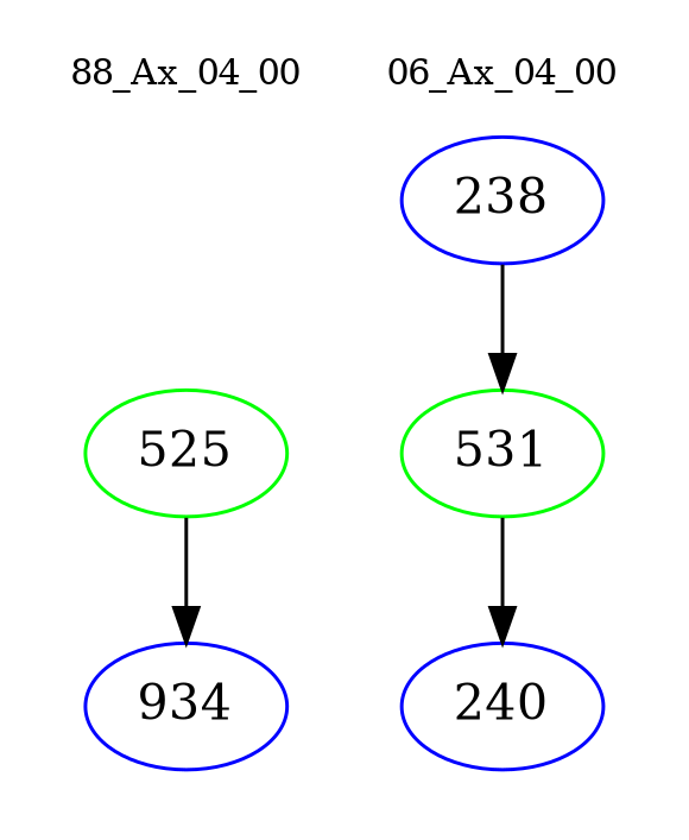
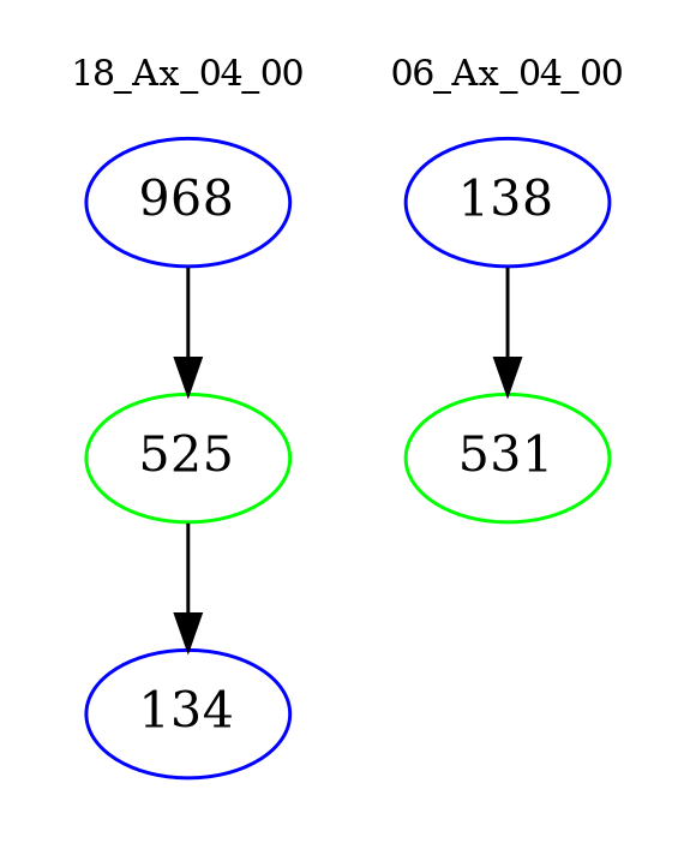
  digraph {
    node [color=blue]
    edge [color=black]
+   n1 [label=968]
    n2 [color=green label=525]
-   n3 [label=934]
-   n4 [label=238]
+   n3 [label=134]
+   n4 [label=138]
    n5 [color=green label=531]
-   n6 [label=240]
    subgraph cluster_1 {
      color=white
      fontsize=10
-     label="88_Ax_04_00"
+     label="18_Ax_04_00"
+     n1
      n2
      n3
    }
    subgraph cluster_2 {
      color=white
      fontsize=10
      label="06_Ax_04_00"
      n4
      n5
-     n6
    }
+   n1 -> n2
    n2 -> n3
    n4 -> n5
-   n5 -> n6
  }
